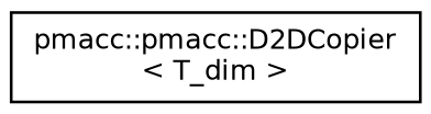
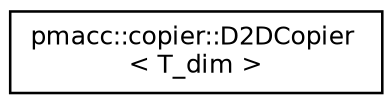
  digraph {
    rankdir=LR
-   n1 [color=black fillcolor=white fontname=Helvetica fontsize=10 height=0.2 label="pmacc::pmacc::D2DCopier\l\< T_dim \>" shape=record style=filled width=0.4]
+   n1 [color=black fillcolor=white fontname=Helvetica fontsize=10 height=0.2 label="pmacc::copier::D2DCopier\l\< T_dim \>" shape=record style=filled width=0.4]
  }
